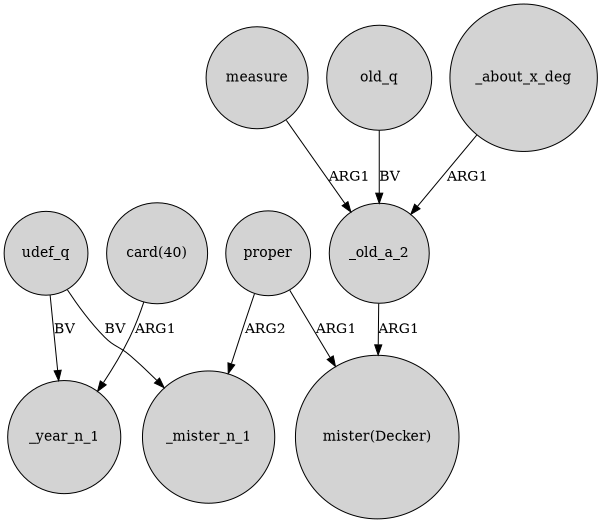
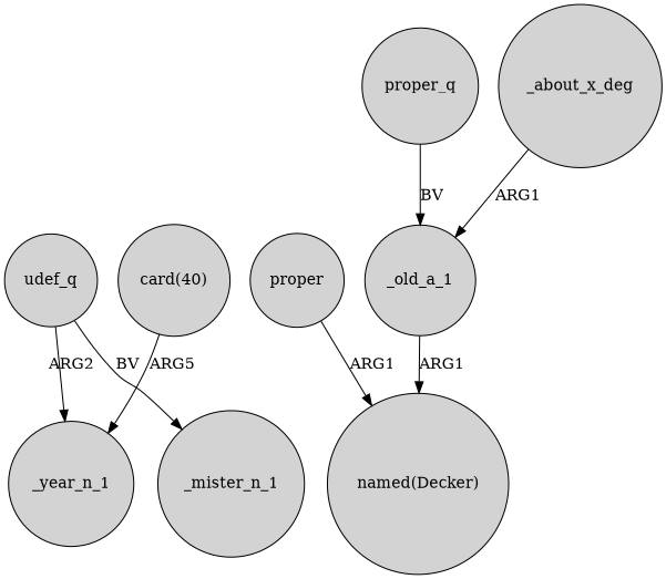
  digraph {
    node [shape=circle style=filled]
    udef_q
    _mister_n_1
    _year_n_1
    n4 [label="card(40)"]
-   _old_a_1 [label=_old_a_2]
-   "named(Decker)" [label="mister(Decker)"]
-   measure
+   _old_a_1
+   "named(Decker)"
    n8 [label=proper]
-   proper_q [label=old_q]
+   proper_q
    _about_x_deg
    udef_q -> _mister_n_1 [label=BV]
-   udef_q -> _year_n_1 [label=BV]
-   n4 -> _year_n_1 [label=ARG1]
+   udef_q -> _year_n_1 [label=ARG2]
+   n4 -> _year_n_1 [label=ARG5]
    _old_a_1 -> "named(Decker)" [label=ARG1]
-   measure -> _old_a_1 [label=ARG1]
-   n8 -> _mister_n_1 [label=ARG2]
    n8 -> "named(Decker)" [label=ARG1]
    proper_q -> _old_a_1 [label=BV]
    _about_x_deg -> _old_a_1 [label=ARG1]
  }
